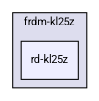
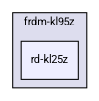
  digraph {
    compound=true
    rankdir=LR
    fontname=Roboto
    n1 [fillcolor="#eeeeff" fontname=Roboto fontsize=10 label="rd-kl25z" pencolor=black shape=box style=filled]
    subgraph cluster_1 {
      bgcolor="#ddddee"
      fontsize=10
-     label="frdm-kl25z"
+     label="frdm-kl95z"
      pencolor=black
      n1
    }
  }
